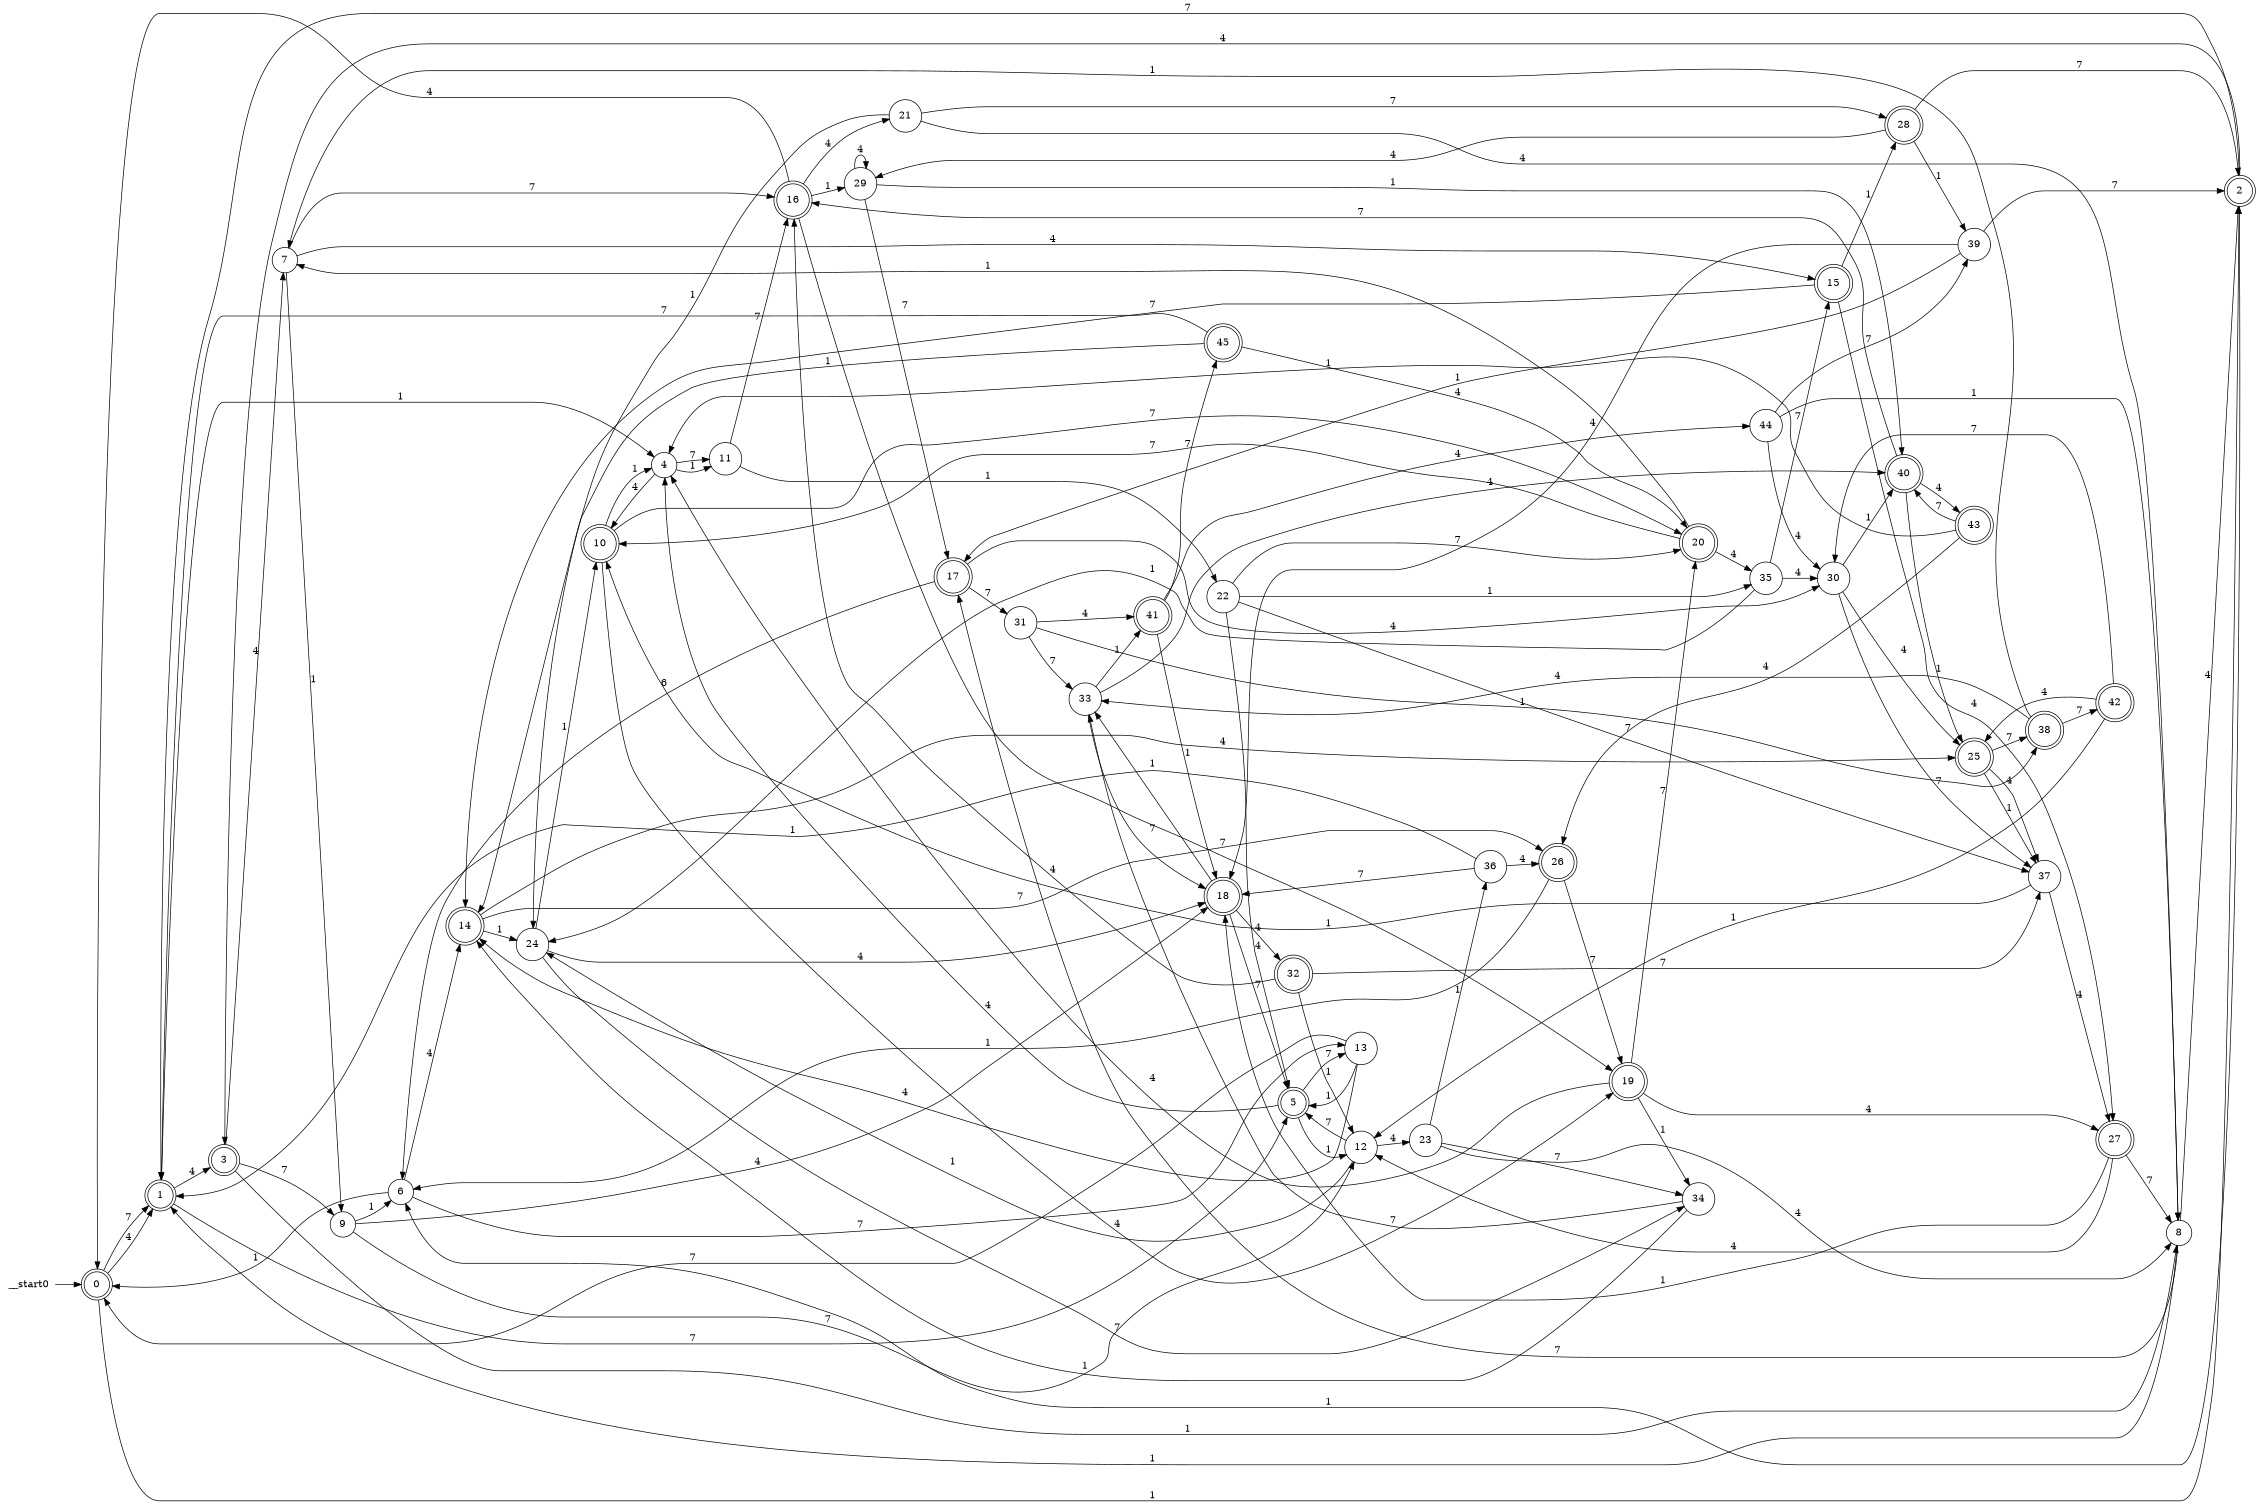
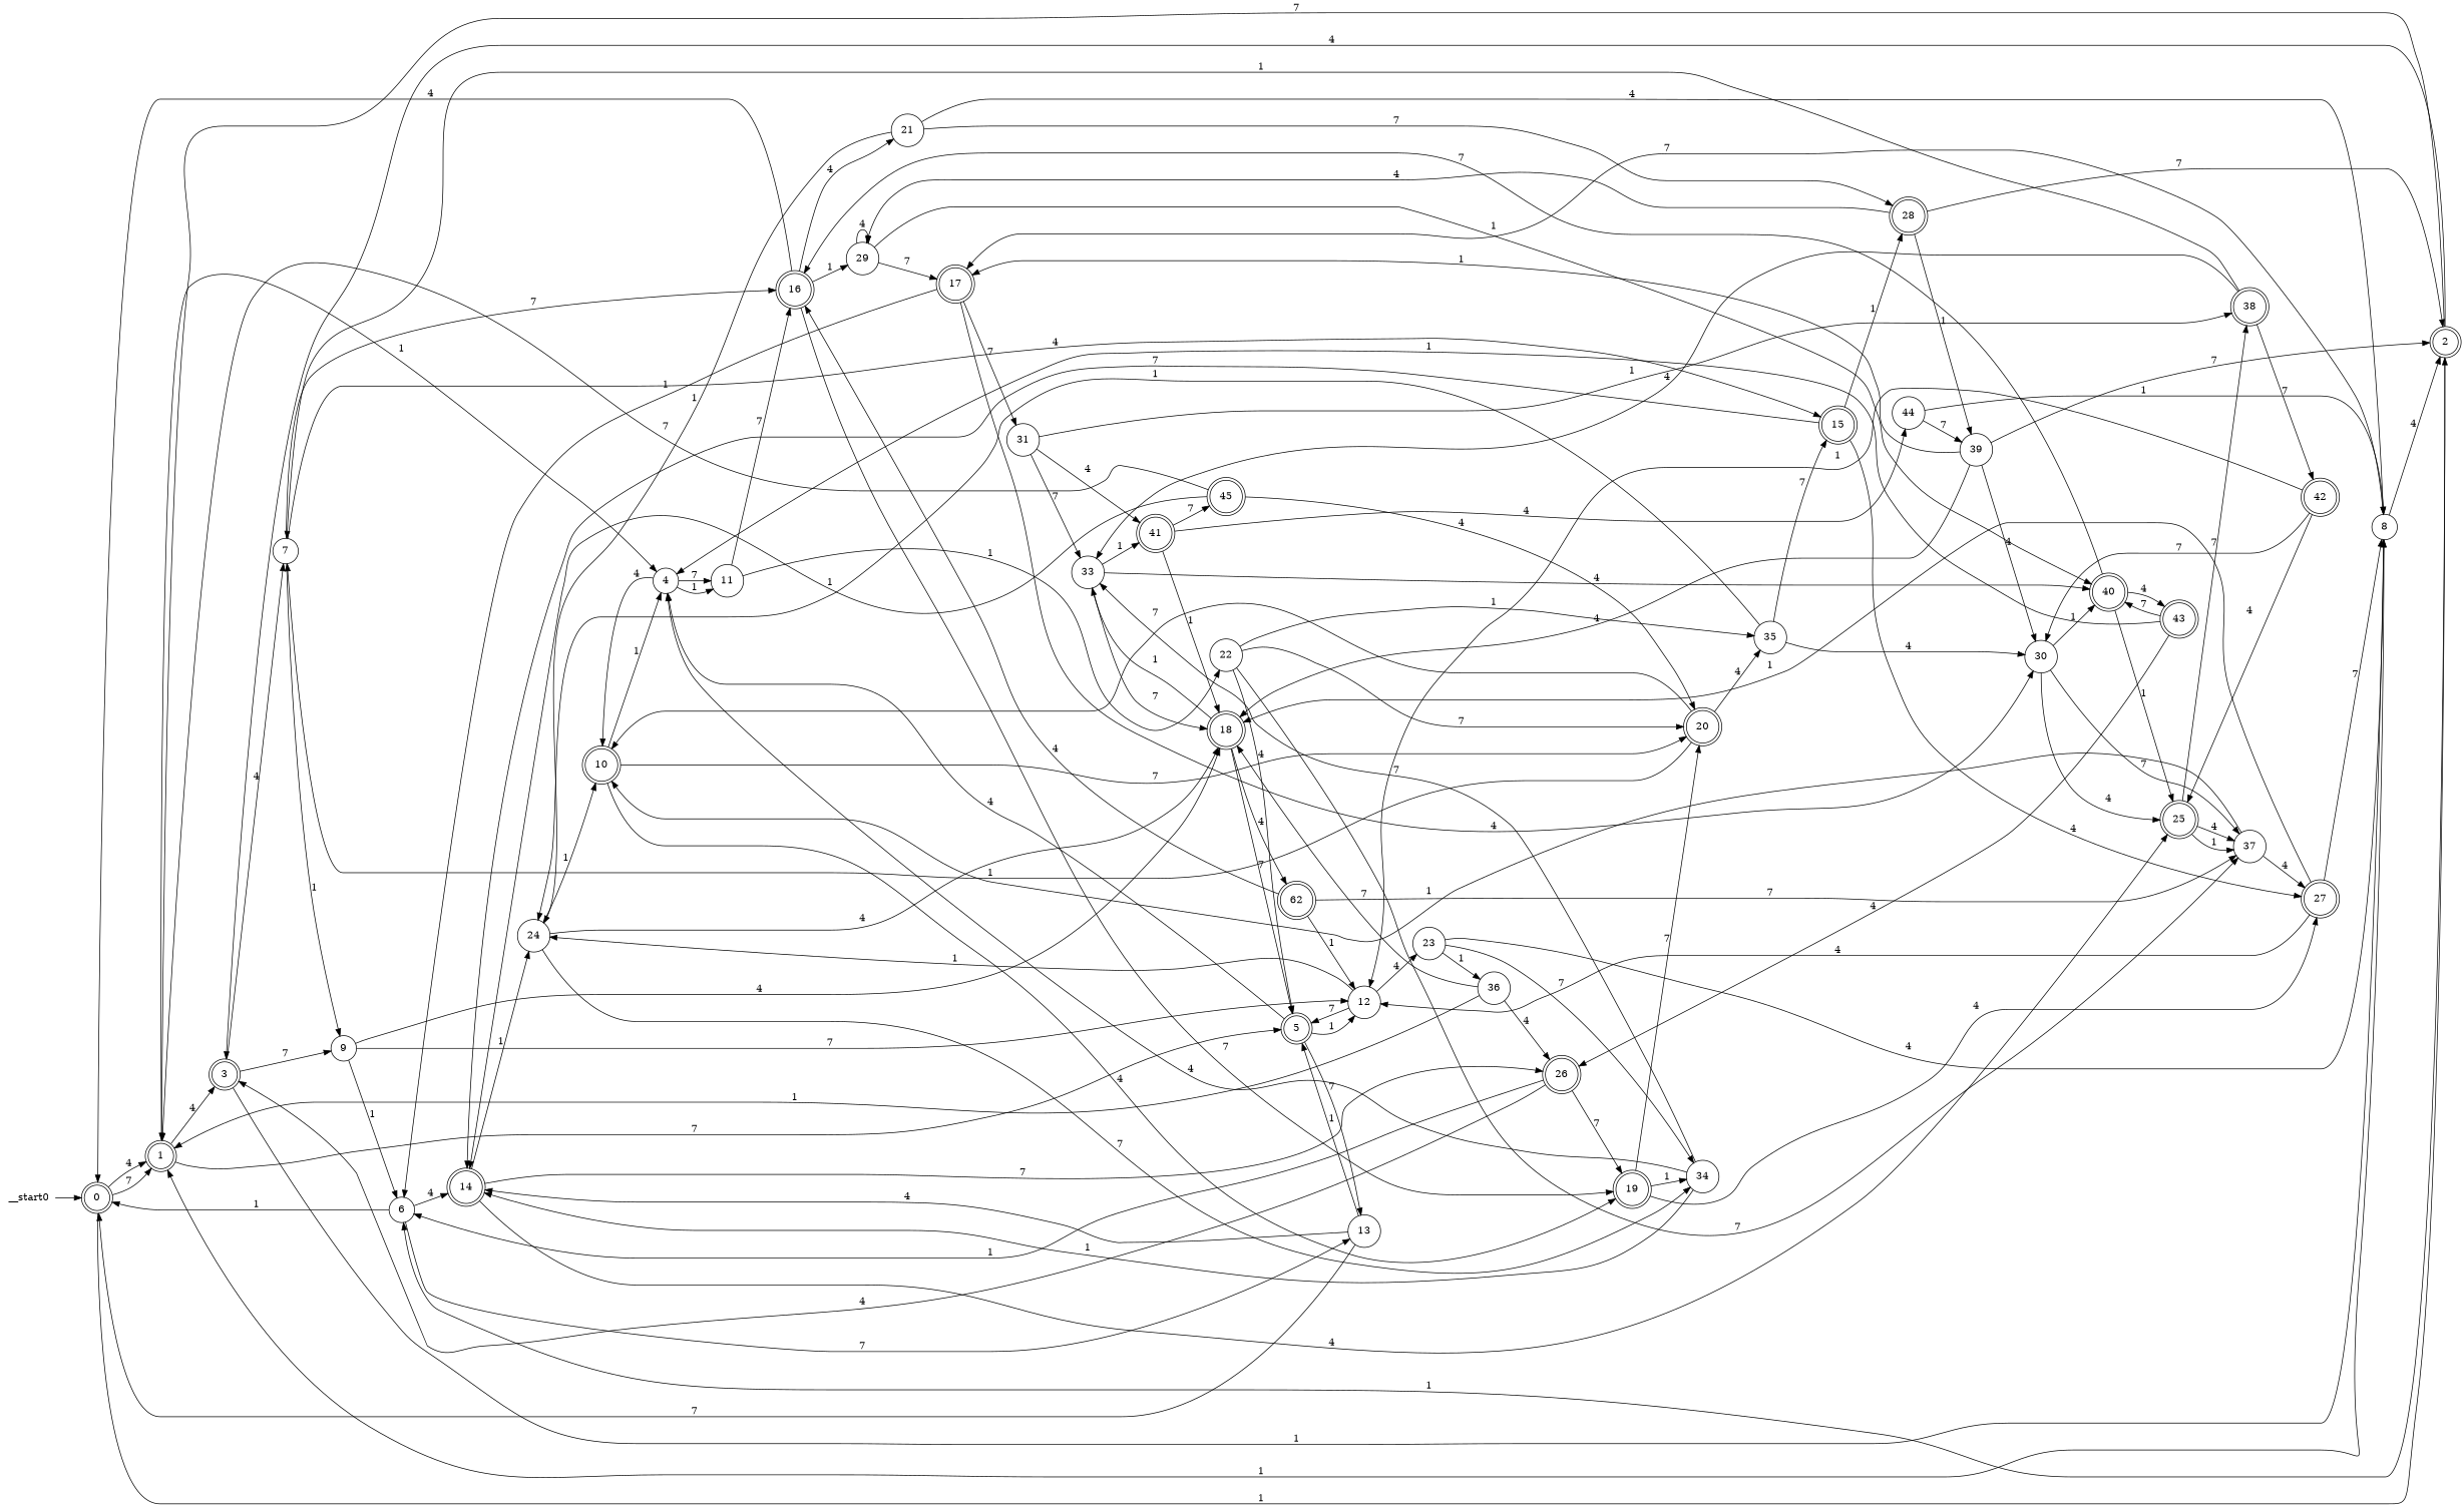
  digraph {
    rankdir=LR
    node [shape=doublecircle]
    n1 [label=0]
    n2 [label=1]
    n3 [label=2]
    n4 [label=3]
    n5 [label=4 shape=circle]
    n6 [label=5]
    n7 [label=6 shape=circle]
    n8 [label=7 shape=circle]
    n9 [label=8 shape=circle]
    n10 [label=9 shape=circle]
    n11 [label=10]
    n12 [label=11 shape=circle]
    n13 [label=12 shape=circle]
    n14 [label=13 shape=circle]
    n15 [label=14]
    n16 [label=15]
    n17 [label=16]
    n18 [label=17]
    n19 [label=18]
    n20 [label=19]
    n21 [label=20]
    n22 [label=22 shape=circle]
    n23 [label=23 shape=circle]
    n24 [label=24 shape=circle]
    n25 [label=25]
    n26 [label=26]
    n27 [label=27]
    n28 [label=28]
    n29 [label=21 shape=circle]
    n30 [label=29 shape=circle]
    n31 [label=30 shape=circle]
    n32 [label=31 shape=circle]
-   n33 [label=32]
+   n33 [label=62]
    n34 [label=33 shape=circle]
    n35 [label=34 shape=circle]
    n36 [label=35 shape=circle]
    n37 [label=37 shape=circle]
    n38 [label=36 shape=circle]
    n39 [label=38]
    n40 [label=39 shape=circle]
    n41 [label=40]
    n42 [label=41]
    n43 [label=42]
    n44 [label=43]
    n45 [label=44 shape=circle]
    n46 [label=45]
    __start0 [height=0 shape=none width=0]
    n1 -> n2 [label=4]
    n1 -> n2 [label=7]
    n1 -> n3 [label=1]
    n2 -> n4 [label=4]
    n2 -> n5 [label=1]
    n2 -> n6 [label=7]
    n3 -> n2 [label=7]
    n3 -> n4 [label=4]
    n3 -> n7 [label=1]
    n4 -> n8 [label=4]
    n4 -> n9 [label=1]
    n4 -> n10 [label=7]
    n5 -> n11 [label=4]
    n5 -> n12 [label=1]
    n5 -> n12 [label=7]
    n6 -> n5 [label=4]
    n6 -> n13 [label=1]
    n6 -> n14 [label=7]
    n7 -> n1 [label=1]
    n7 -> n14 [label=7]
    n7 -> n15 [label=4]
    n8 -> n10 [label=1]
    n8 -> n16 [label=4]
    n8 -> n17 [label=7]
    n9 -> n2 [label=1]
    n9 -> n3 [label=4]
    n9 -> n18 [label=7]
    n10 -> n7 [label=1]
    n10 -> n13 [label=7]
    n10 -> n19 [label=4]
    n11 -> n5 [label=1]
    n11 -> n20 [label=4]
    n11 -> n21 [label=7]
    n12 -> n17 [label=7]
    n12 -> n22 [label=1]
    n13 -> n6 [label=7]
    n13 -> n23 [label=4]
    n13 -> n24 [label=1]
    n14 -> n1 [label=7]
    n14 -> n6 [label=1]
    n14 -> n15 [label=4]
    n15 -> n24 [label=1]
    n15 -> n25 [label=4]
    n15 -> n26 [label=7]
    n16 -> n15 [label=7]
    n16 -> n27 [label=4]
    n16 -> n28 [label=1]
    n17 -> n1 [label=4]
    n17 -> n20 [label=7]
    n17 -> n29 [label=4]
    n17 -> n30 [label=1]
-   n18 -> n7 [label=6]
+   n18 -> n7 [label=1]
    n18 -> n31 [label=4]
    n18 -> n32 [label=7]
    n19 -> n6 [label=7]
    n19 -> n33 [label=4]
    n19 -> n34 [label=1]
    n20 -> n21 [label=7]
    n20 -> n27 [label=4]
    n20 -> n35 [label=1]
    n21 -> n8 [label=1]
    n21 -> n11 [label=7]
    n21 -> n36 [label=4]
    n22 -> n6 [label=4]
    n22 -> n21 [label=7]
    n22 -> n36 [label=1]
    n22 -> n37 [label=7]
    n23 -> n9 [label=4]
    n23 -> n35 [label=7]
    n23 -> n38 [label=1]
    n24 -> n11 [label=1]
    n24 -> n19 [label=4]
    n24 -> n35 [label=7]
    n25 -> n37 [label=4]
    n25 -> n37 [label=1]
    n25 -> n39 [label=7]
+   n26 -> n4 [label=4]
    n26 -> n7 [label=1]
    n26 -> n20 [label=7]
    n27 -> n9 [label=7]
    n27 -> n13 [label=4]
    n27 -> n19 [label=1]
    n28 -> n3 [label=7]
    n28 -> n30 [label=4]
    n28 -> n40 [label=1]
    n29 -> n9 [label=4]
    n29 -> n24 [label=1]
    n29 -> n28 [label=7]
    n30 -> n18 [label=7]
    n30 -> n30 [label=4]
    n30 -> n41 [label=1]
    n31 -> n25 [label=4]
    n31 -> n37 [label=7]
    n31 -> n41 [label=1]
    n32 -> n34 [label=7]
    n32 -> n39 [label=1]
    n32 -> n42 [label=4]
    n33 -> n13 [label=1]
    n33 -> n17 [label=4]
    n33 -> n37 [label=7]
    n34 -> n19 [label=7]
    n34 -> n41 [label=4]
    n34 -> n42 [label=1]
-   n20 -> n5 [label=4]
+   n35 -> n5 [label=4]
    n35 -> n15 [label=1]
    n35 -> n34 [label=7]
    n36 -> n16 [label=7]
    n36 -> n24 [label=1]
    n36 -> n31 [label=4]
    n37 -> n11 [label=1]
    n37 -> n27 [label=4]
    n38 -> n2 [label=1]
    n38 -> n19 [label=7]
    n38 -> n26 [label=4]
    n39 -> n8 [label=1]
    n39 -> n34 [label=4]
    n39 -> n43 [label=7]
    n40 -> n3 [label=7]
    n40 -> n18 [label=1]
    n40 -> n19 [label=4]
    n41 -> n17 [label=7]
    n41 -> n25 [label=1]
    n41 -> n44 [label=4]
    n42 -> n19 [label=1]
    n42 -> n45 [label=4]
    n42 -> n46 [label=7]
    n43 -> n13 [label=1]
    n43 -> n25 [label=4]
    n43 -> n31 [label=7]
    n44 -> n5 [label=1]
    n44 -> n26 [label=4]
    n44 -> n41 [label=7]
    n45 -> n9 [label=1]
-   n45 -> n31 [label=4]
+   n40 -> n31 [label=4]
    n45 -> n40 [label=7]
    n46 -> n2 [label=7]
    n46 -> n15 [label=1]
    n46 -> n21 [label=4]
    __start0 -> n1
  }
